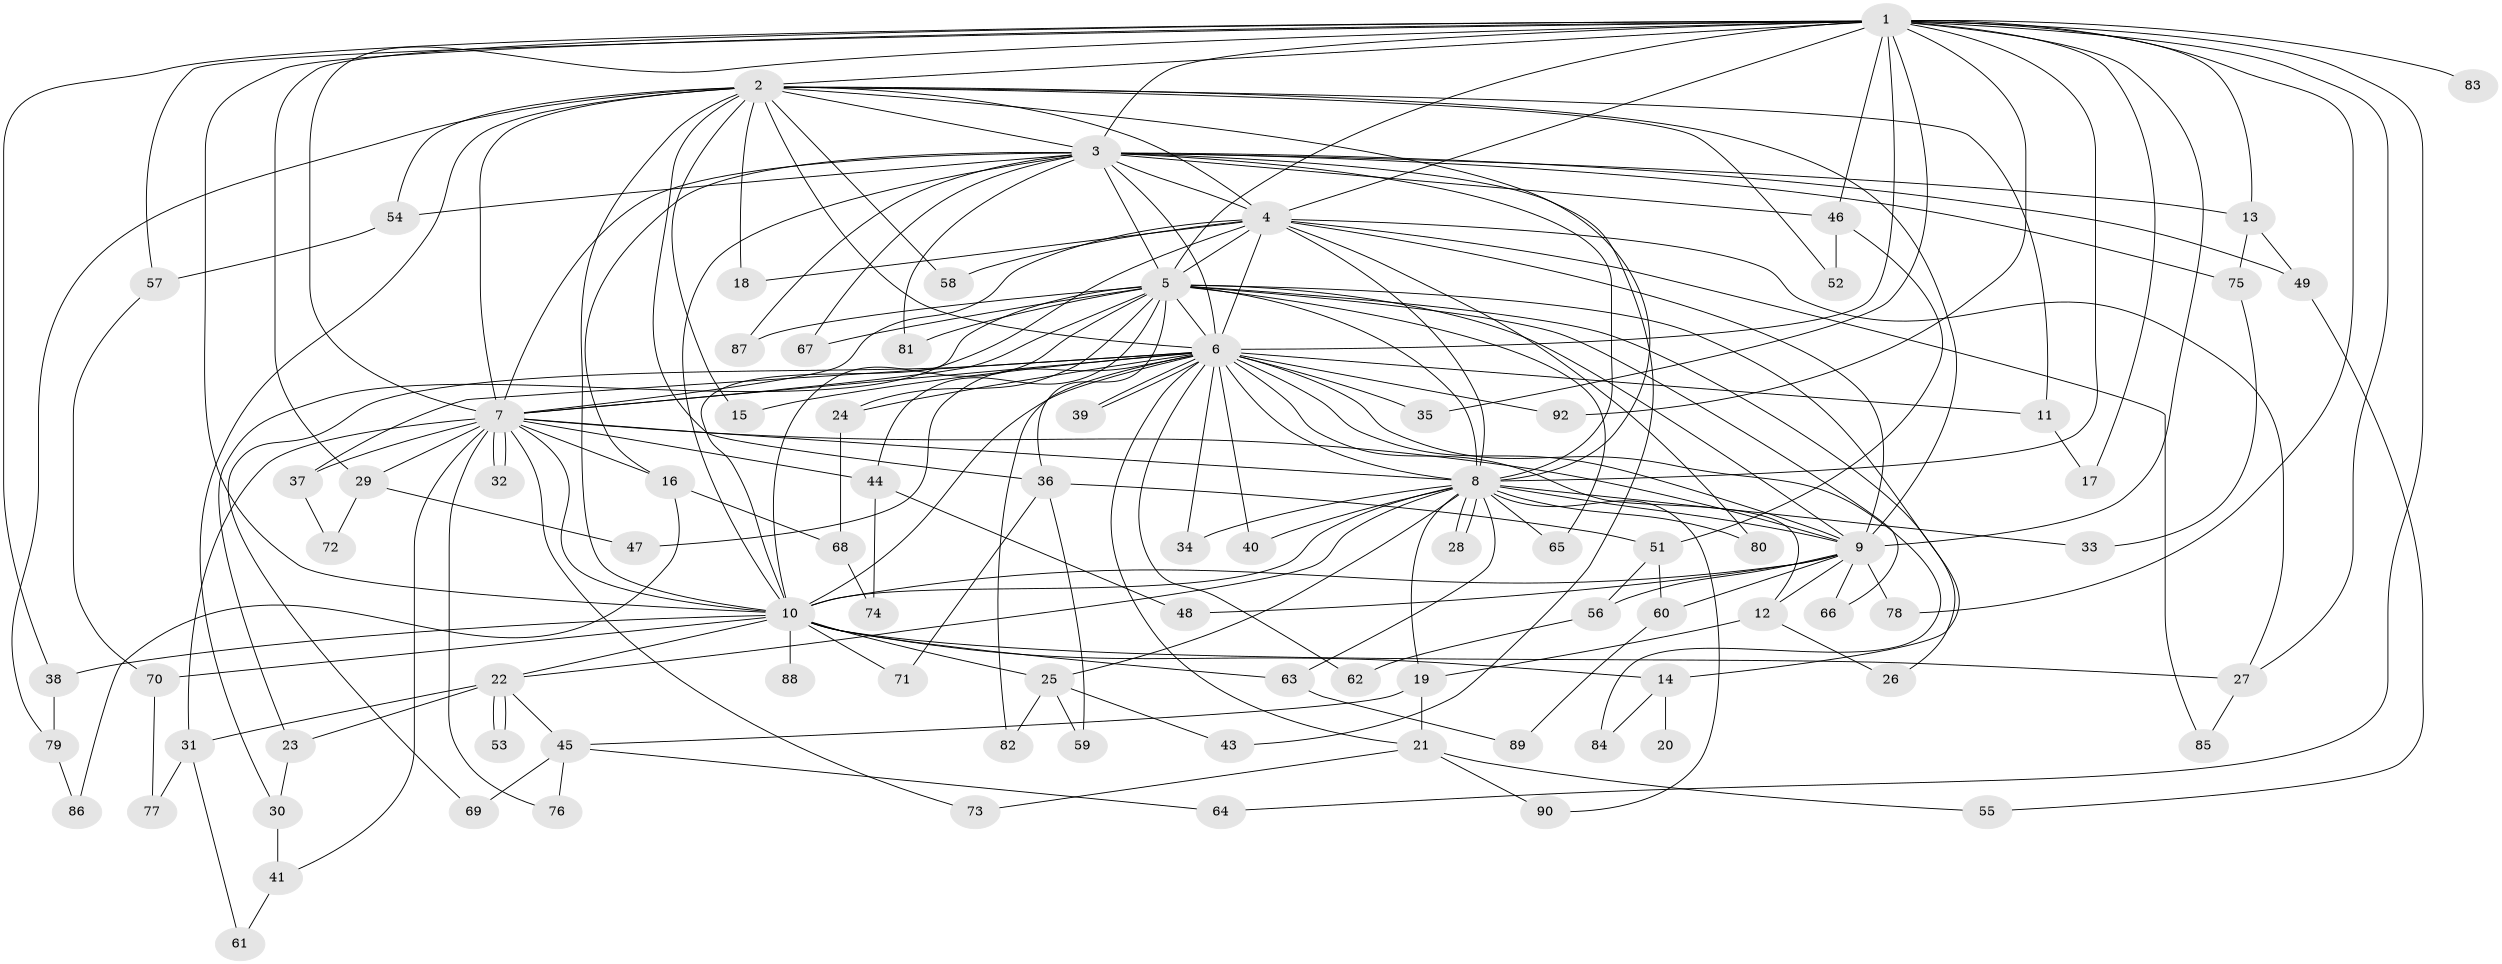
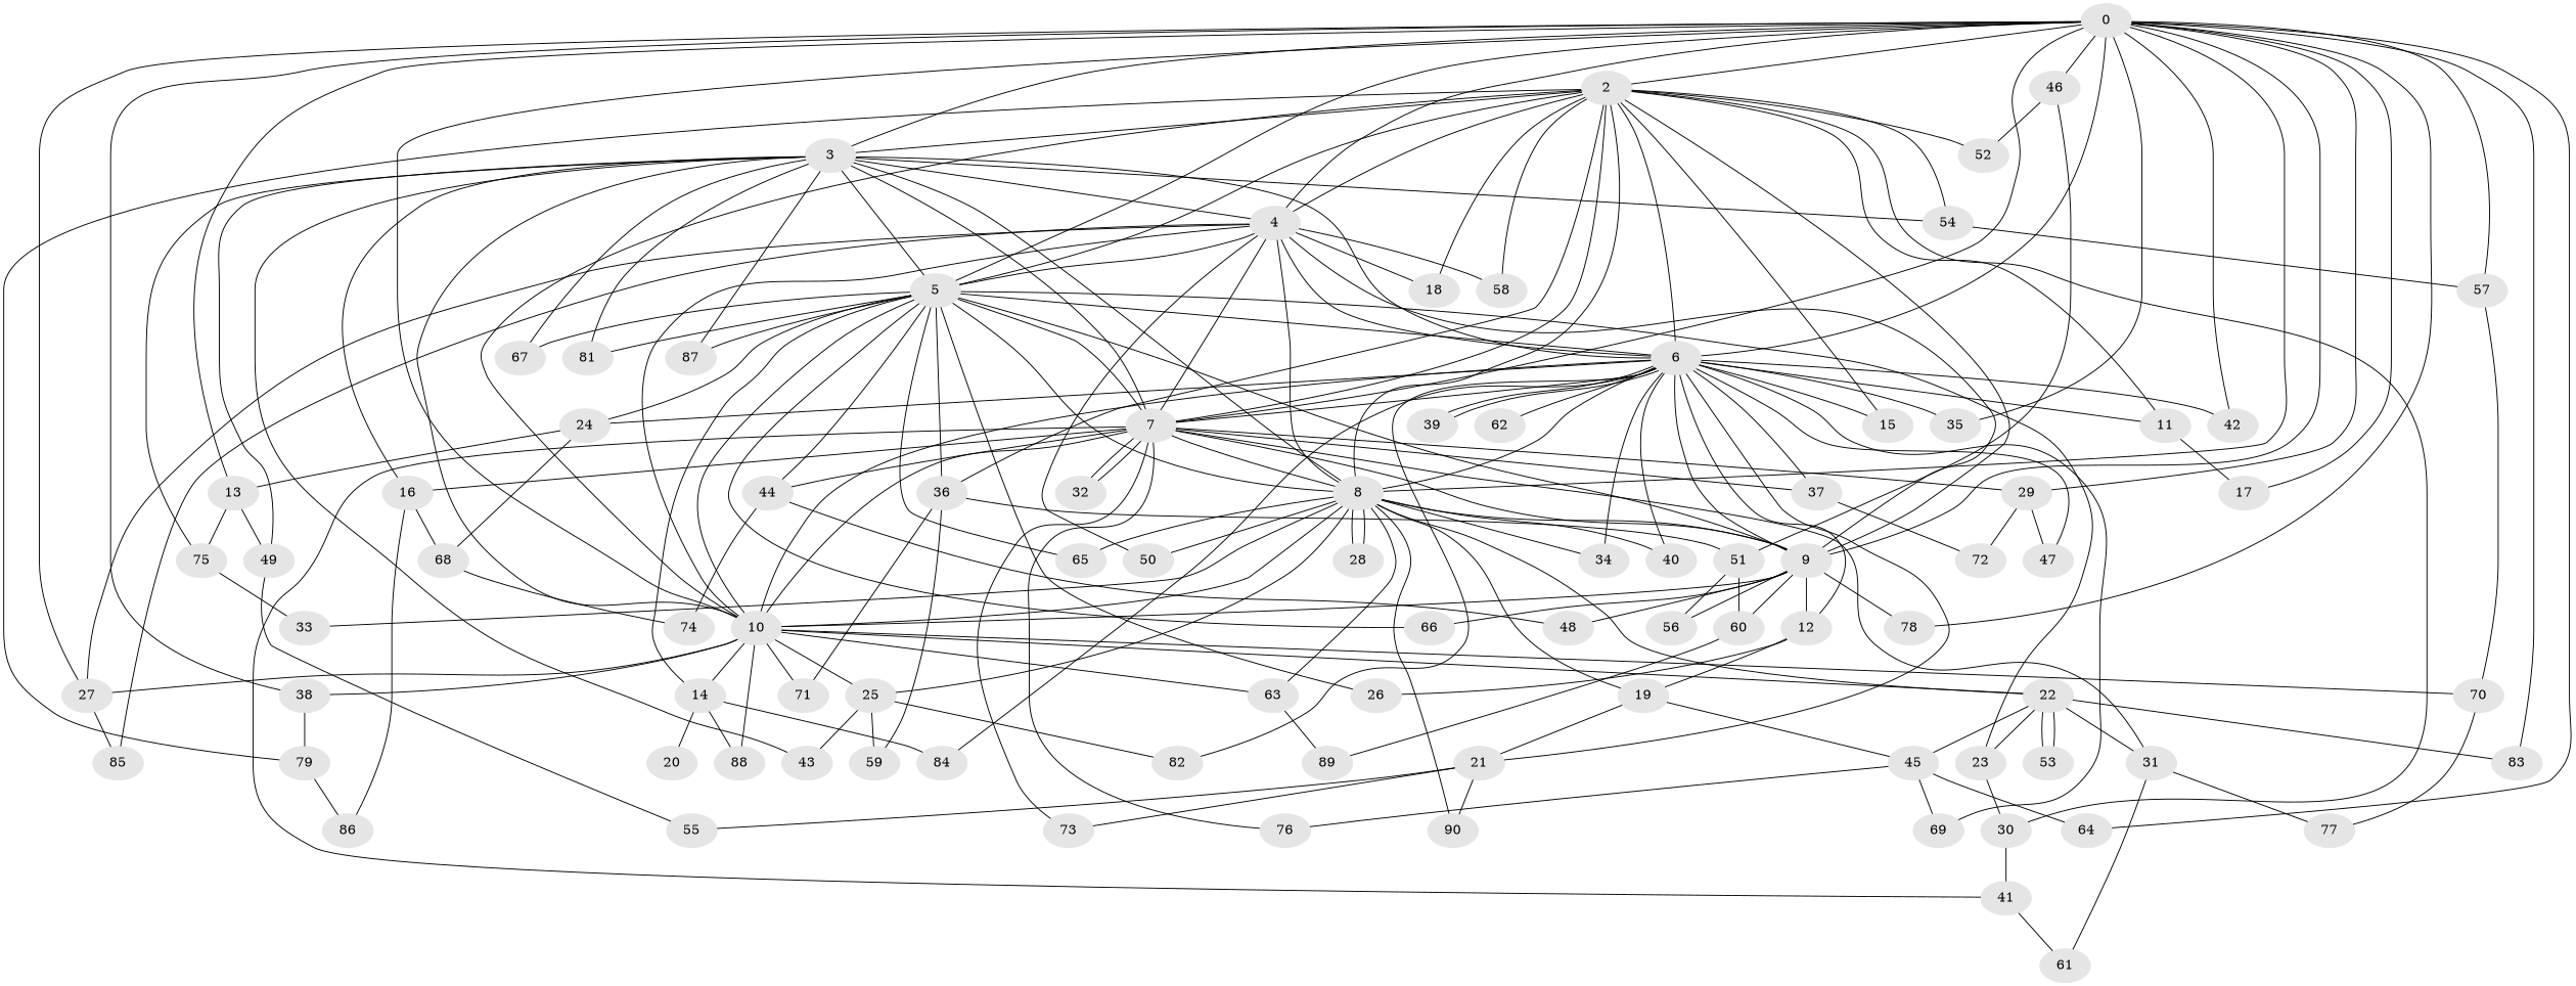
  graph {
    node [color=gray90 style=filled]
-   1
+   1 [label=0]
    2
    3
    4
    5
    6
    7
    8
    9
    10
    13
    17
    27
    29
    35
    38
-   42 [label=92]
+   42
    46
    57
    64
    78
    83
    11
    15
    18
    30
    36
    52
    54
    58
    79
    16
    43
    49
    67
    75
    81
    87
-   50 [label=80]
+   50
    85
    14
    23
    24
    26
    44
    65
    66
    12
    21
    34
    37
    39
    40
    47
    62
    69
    82
    84
    31
    32
    41
    73
    76
    19
    22
    25
    28
    33
    63
    n70 [label=90]
    48
    56
    60
    70
    71
    88
    72
    51
    59
    86
    68
    55
    20
    74
    61
    77
    45
    53
    89
    1 -- 2
    1 -- 3
    1 -- 4
    1 -- 5
    1 -- 6
    1 -- 7
    1 -- 8
    1 -- 9
    1 -- 10
    1 -- 13
    1 -- 17
    1 -- 27
    1 -- 29
    1 -- 35
    1 -- 38
    1 -- 42
    1 -- 46
    1 -- 57
    1 -- 64
    1 -- 78
    1 -- 83
    2 -- 3
    2 -- 4
+   2 -- 5
    2 -- 6
    2 -- 7
    2 -- 8
    2 -- 9
    2 -- 10
    2 -- 11
    2 -- 15
    2 -- 18
    2 -- 30
    2 -- 36
    2 -- 52
    2 -- 54
    2 -- 58
    2 -- 79
    3 -- 4
    3 -- 5
    3 -- 6
    3 -- 7
    3 -- 8
    3 -- 10
-   3 -- 13
-   3 -- 46
+   24 -- 13
    3 -- 54
    3 -- 16
    3 -- 43
    3 -- 49
    3 -- 67
    3 -- 75
    3 -- 81
    3 -- 87
    4 -- 5
    4 -- 6
    4 -- 7
    4 -- 8
    4 -- 9
    4 -- 10
    4 -- 27
    4 -- 18
    4 -- 58
    4 -- 50
    4 -- 85
    5 -- 6
    5 -- 7
    5 -- 8
    5 -- 9
    5 -- 10
    5 -- 36
    5 -- 67
    5 -- 81
    5 -- 87
    5 -- 14
    5 -- 23
    5 -- 24
    5 -- 26
    5 -- 44
    5 -- 65
    5 -- 66
    6 -- 7
    6 -- 8
    6 -- 9
    6 -- 10
    6 -- 35
    6 -- 42
    6 -- 11
    6 -- 15
    6 -- 24
    6 -- 12
    6 -- 21
    6 -- 34
    6 -- 37
    6 -- 39
    6 -- 39
    6 -- 40
    6 -- 47
    6 -- 62
    6 -- 69
    6 -- 82
    6 -- 84
    7 -- 8
    7 -- 9
    7 -- 10
    7 -- 29
    7 -- 16
    7 -- 44
    7 -- 37
    7 -- 31
    7 -- 32
    7 -- 32
    7 -- 41
    7 -- 73
    7 -- 76
    8 -- 9
    8 -- 10
    8 -- 50
    8 -- 65
    8 -- 34
    8 -- 40
    8 -- 19
    8 -- 22
    8 -- 25
    8 -- 28
    8 -- 28
    8 -- 33
    8 -- 63
    8 -- n70
    9 -- 10
    9 -- 78
    9 -- 66
    9 -- 12
    9 -- 48
    9 -- 56
    9 -- 60
    10 -- 27
    10 -- 38
    10 -- 14
    10 -- 22
    10 -- 25
    10 -- 63
    10 -- 70
    10 -- 71
    10 -- 88
    13 -- 49
    13 -- 75
    27 -- 85
    29 -- 47
    29 -- 72
    38 -- 79
    46 -- 52
    46 -- 51
    57 -- 70
    11 -- 17
    30 -- 41
    36 -- 71
    36 -- 51
    36 -- 59
    54 -- 57
    79 -- 86
    16 -- 86
    16 -- 68
    49 -- 55
    75 -- 33
    14 -- 84
+   14 -- 88
    14 -- 20
    23 -- 30
    24 -- 68
    44 -- 48
    44 -- 74
    12 -- 26
    12 -- 19
    21 -- 73
    21 -- n70
    21 -- 55
    37 -- 72
    31 -- 61
    31 -- 77
    41 -- 61
    19 -- 21
    19 -- 45
+   22 -- 83
    22 -- 23
    22 -- 31
    22 -- 45
    22 -- 53
    22 -- 53
    25 -- 43
    25 -- 82
    25 -- 59
    63 -- 89
-   56 -- 62
    60 -- 89
    70 -- 77
    51 -- 56
    51 -- 60
    68 -- 74
    45 -- 64
    45 -- 69
    45 -- 76
  }
